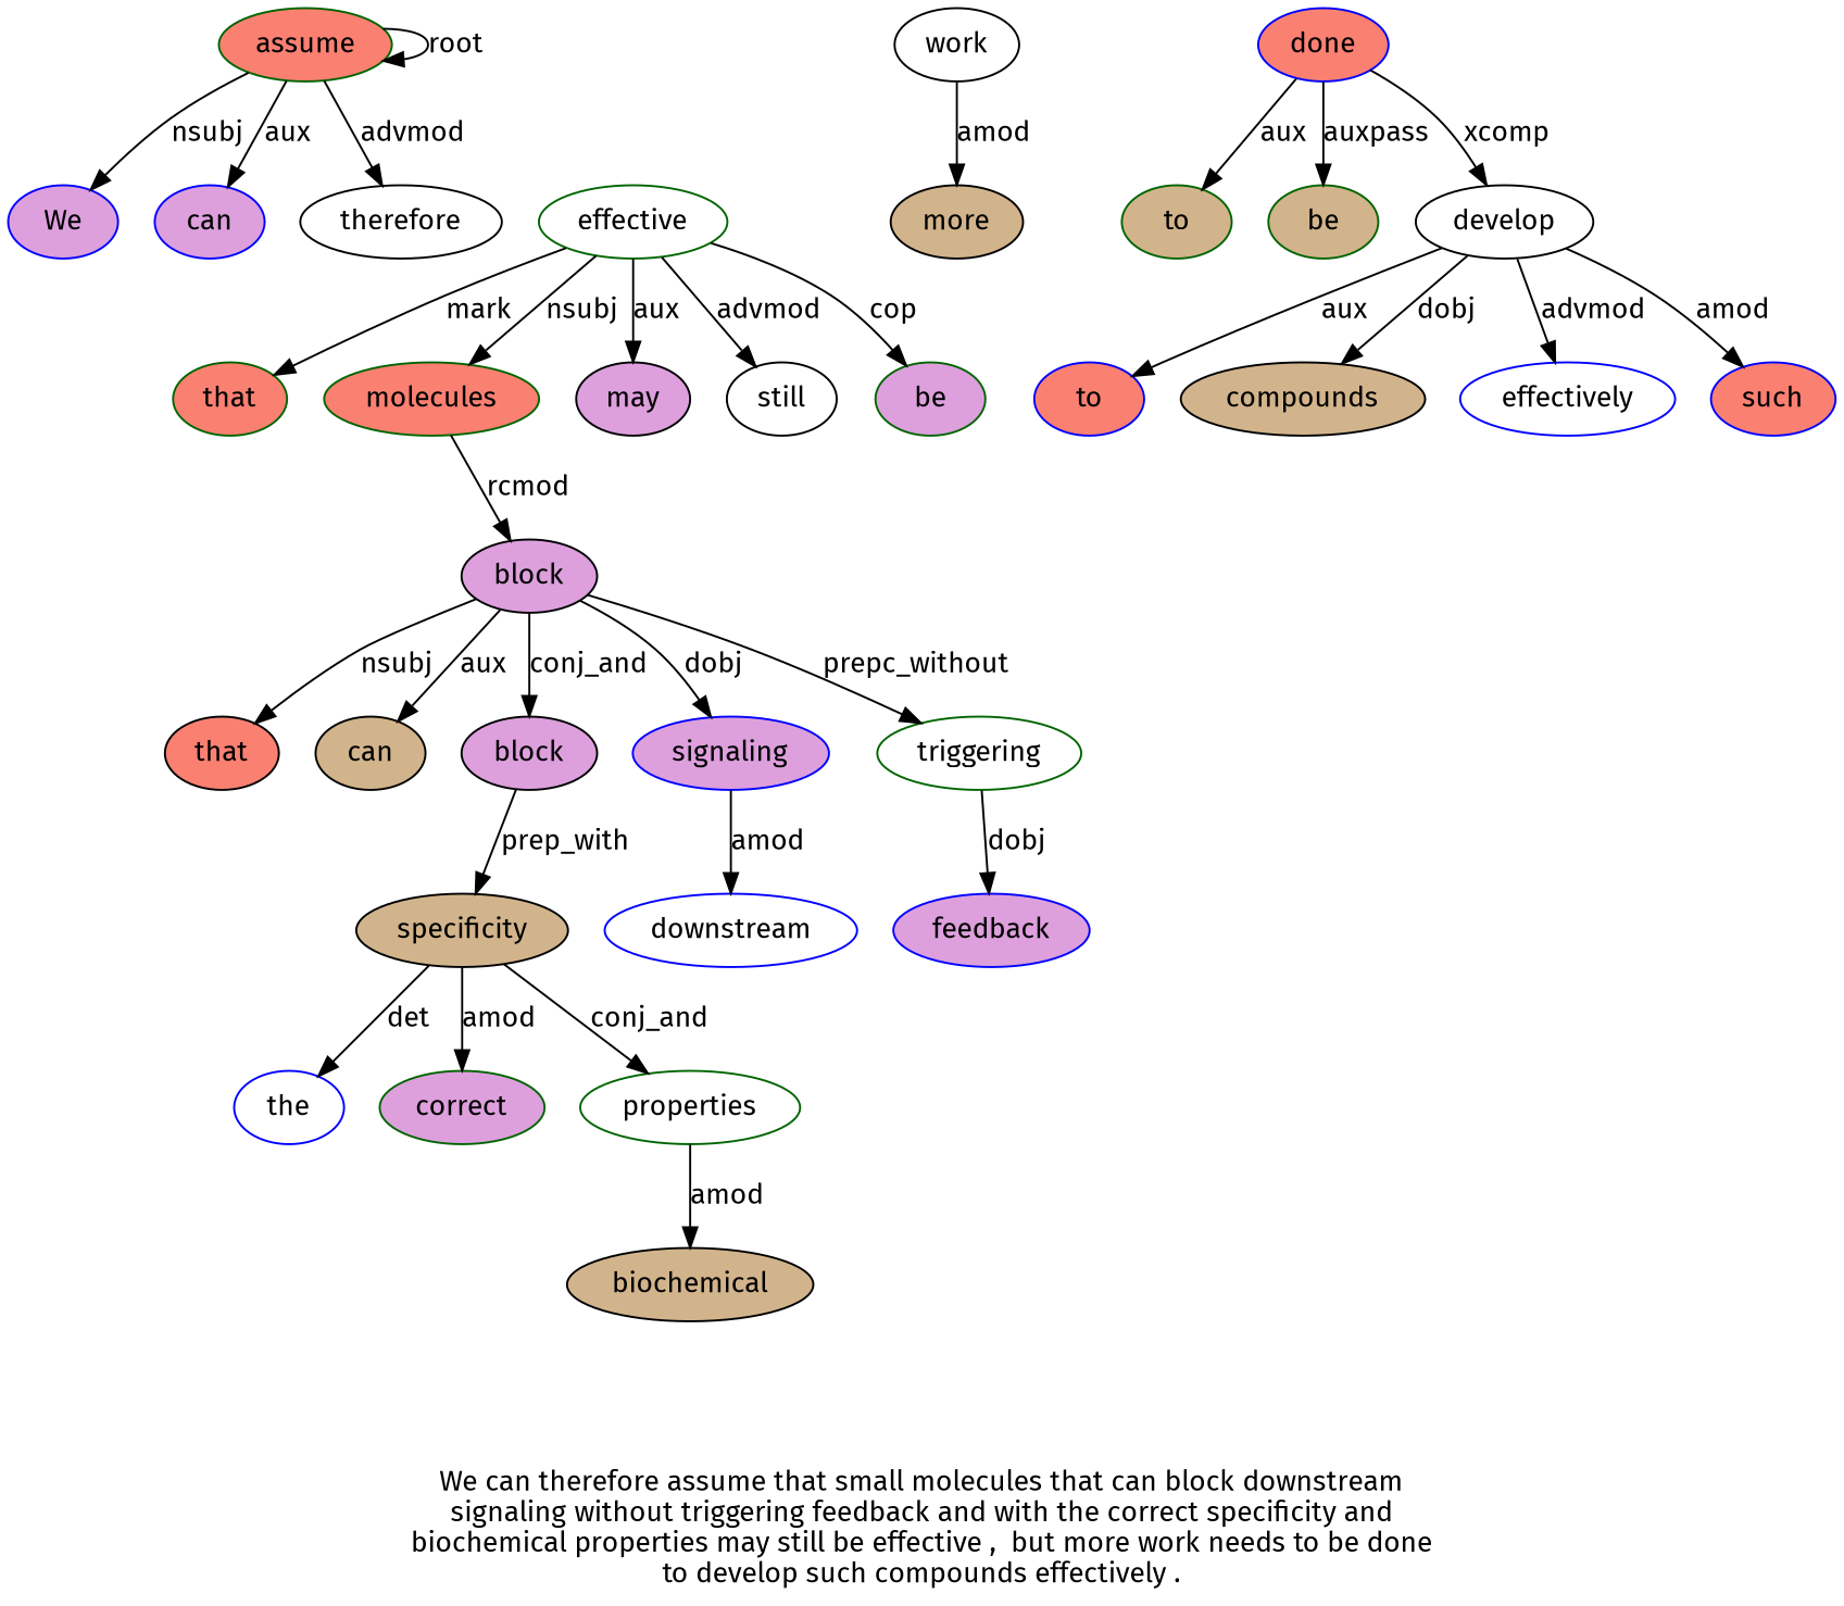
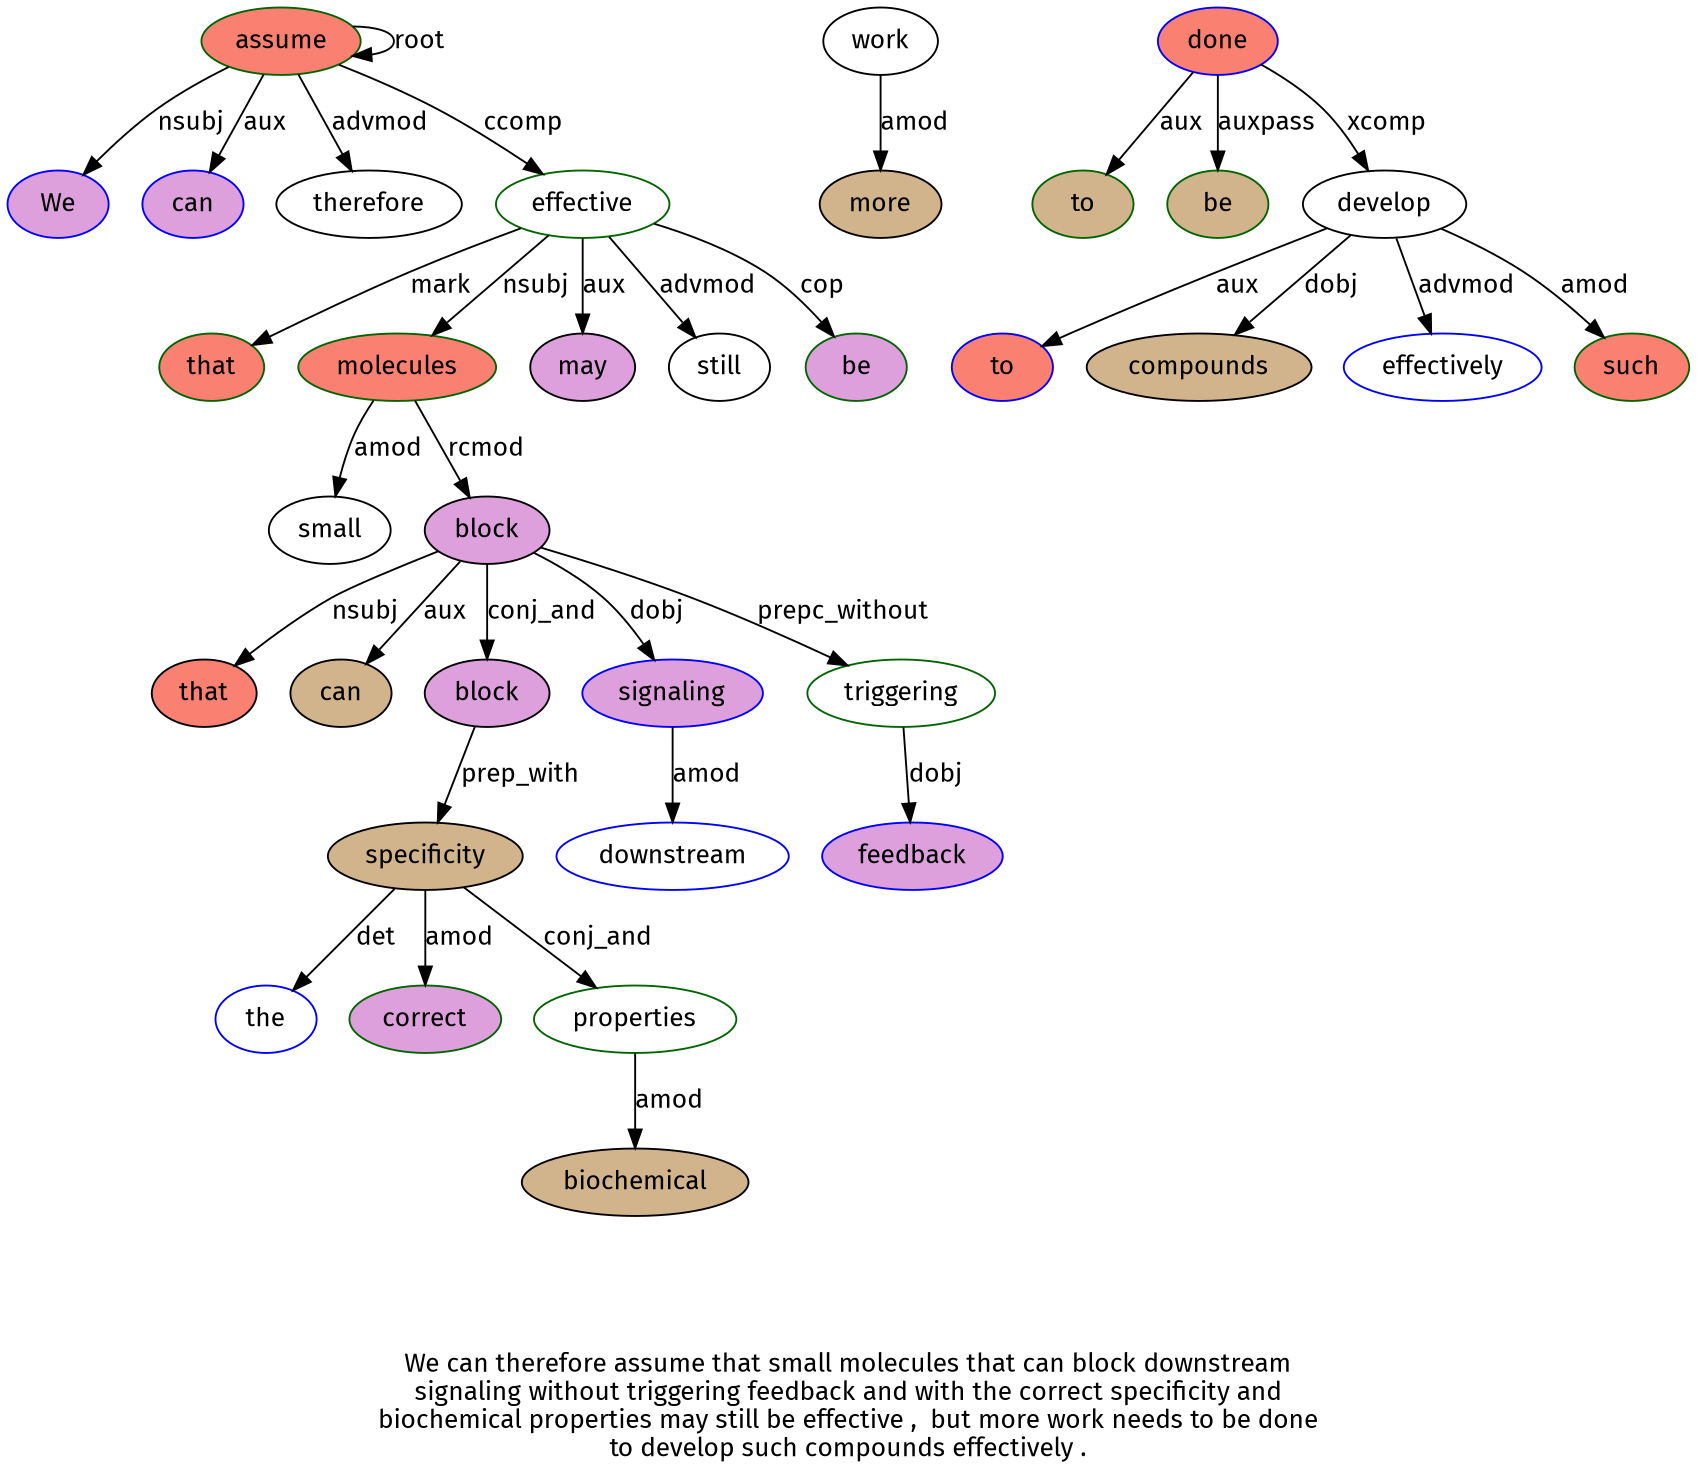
  digraph {
    fontname="Fira Sans"
    label="We can therefore assume that small molecules that can block downstream\nsignaling without triggering feedback and with the correct specificity and\nbiochemical properties may still be effective ,  but more work needs to be done\nto develop such compounds effectively ."
    node [color=black fillcolor=white fontname="Fira Sans" style=filled]
    edge [fontname="Fira Sans"]
    n1 [color=darkgreen fillcolor=salmon label=assume]
    n2 [color=blue fillcolor=plum label=We]
    n3 [color=blue fillcolor=plum label=can]
    n4 [label=therefore]
    n5 [color=darkgreen label=effective]
    n6 [color=darkgreen fillcolor=salmon label=that]
    n7 [color=darkgreen fillcolor=salmon label=molecules]
    n8 [fillcolor=plum label=may]
    n9 [label=still]
    n10 [color=darkgreen fillcolor=plum label=be]
+   n11 [label=small]
    n12 [fillcolor=plum label=block]
    n13 [fillcolor=salmon label=that]
    n14 [fillcolor=tan label=can]
    n15 [fillcolor=plum label=block]
    n16 [color=blue fillcolor=plum label=signaling]
    n17 [color=darkgreen label=triggering]
    n18 [fillcolor=tan label=specificity]
    n19 [color=blue label=downstream]
    n20 [color=blue fillcolor=plum label=feedback]
    n21 [color=blue label=the]
    n22 [color=darkgreen fillcolor=plum label=correct]
    n23 [color=darkgreen label=properties]
    n24 [fillcolor=tan label=biochemical]
    n25 [label=work]
    n26 [fillcolor=tan label=more]
    n27 [color=blue fillcolor=salmon label=done]
    n28 [color=darkgreen fillcolor=tan label=to]
    n29 [color=darkgreen fillcolor=tan label=be]
    n30 [label=develop]
    n31 [color=blue fillcolor=salmon label=to]
    n32 [fillcolor=tan label=compounds]
    n33 [color=blue label=effectively]
-   n34 [color=blue fillcolor=salmon label=such]
+   n34 [color=darkgreen fillcolor=salmon label=such]
    n1 -> n1 [label=root]
    n1 -> n2 [label=nsubj]
    n1 -> n3 [label=aux]
    n1 -> n4 [label=advmod]
+   n1 -> n5 [label=ccomp]
    n5 -> n6 [label=mark]
    n5 -> n7 [label=nsubj]
    n5 -> n8 [label=aux]
    n5 -> n9 [label=advmod]
    n5 -> n10 [label=cop]
+   n7 -> n11 [label=amod]
    n7 -> n12 [label=rcmod]
    n12 -> n13 [label=nsubj]
    n12 -> n14 [label=aux]
    n12 -> n15 [label=conj_and]
    n12 -> n16 [label=dobj]
    n12 -> n17 [label=prepc_without]
    n15 -> n18 [label=prep_with]
    n16 -> n19 [label=amod]
    n17 -> n20 [label=dobj]
    n18 -> n21 [label=det]
    n18 -> n22 [label=amod]
    n18 -> n23 [label=conj_and]
    n23 -> n24 [label=amod]
    n25 -> n26 [label=amod]
    n27 -> n28 [label=aux]
    n27 -> n29 [label=auxpass]
    n27 -> n30 [label=xcomp]
    n30 -> n31 [label=aux]
    n30 -> n32 [label=dobj]
    n30 -> n33 [label=advmod]
    n30 -> n34 [label=amod]
  }
